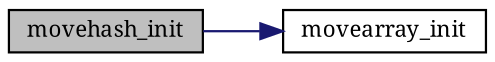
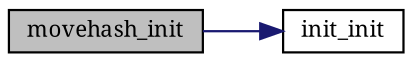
  digraph {
    rankdir=LR
    fontname="Noto Serif"
    node [color=black fontname="Noto Serif" fontsize=10 shape=record]
    n1 [fillcolor=grey75 fontcolor=black height=0.2 label=movehash_init style=filled width=0.4]
-   n2 [height=0.2 label=movearray_init width=0.4]
+   n2 [height=0.2 label=init_init width=0.4]
    n1 -> n2 [color=midnightblue fontname="Noto Serif" fontsize=10 labelfontname=FreeSans labelfontsize=10 style=solid]
  }
